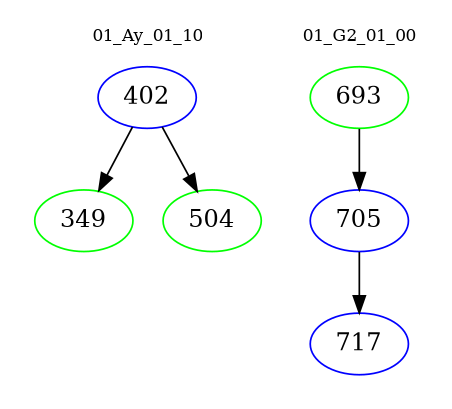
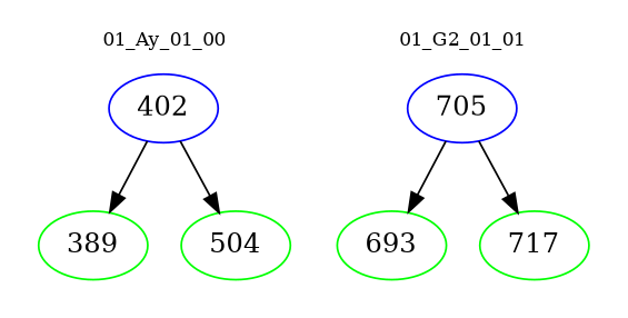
  digraph {
    node [color=green]
    edge [color=black]
    n1 [color=blue label=402]
-   n2 [label=349]
+   n2 [label=389]
    n3 [label=504]
    n4 [color=blue label=705]
    n5 [label=693]
-   n6 [color=blue label=717]
+   n6 [label=717]
    subgraph cluster_1 {
      color=white
      fontsize=10
-     label="01_Ay_01_10"
+     label="01_Ay_01_00"
      n1
      n2
      n3
    }
    subgraph cluster_2 {
      color=white
      fontsize=10
-     label="01_G2_01_00"
+     label="01_G2_01_01"
      n4
      n5
      n6
    }
    n1 -> n2
    n1 -> n3
-   n5 -> n4
+   n4 -> n5
    n4 -> n6
  }
